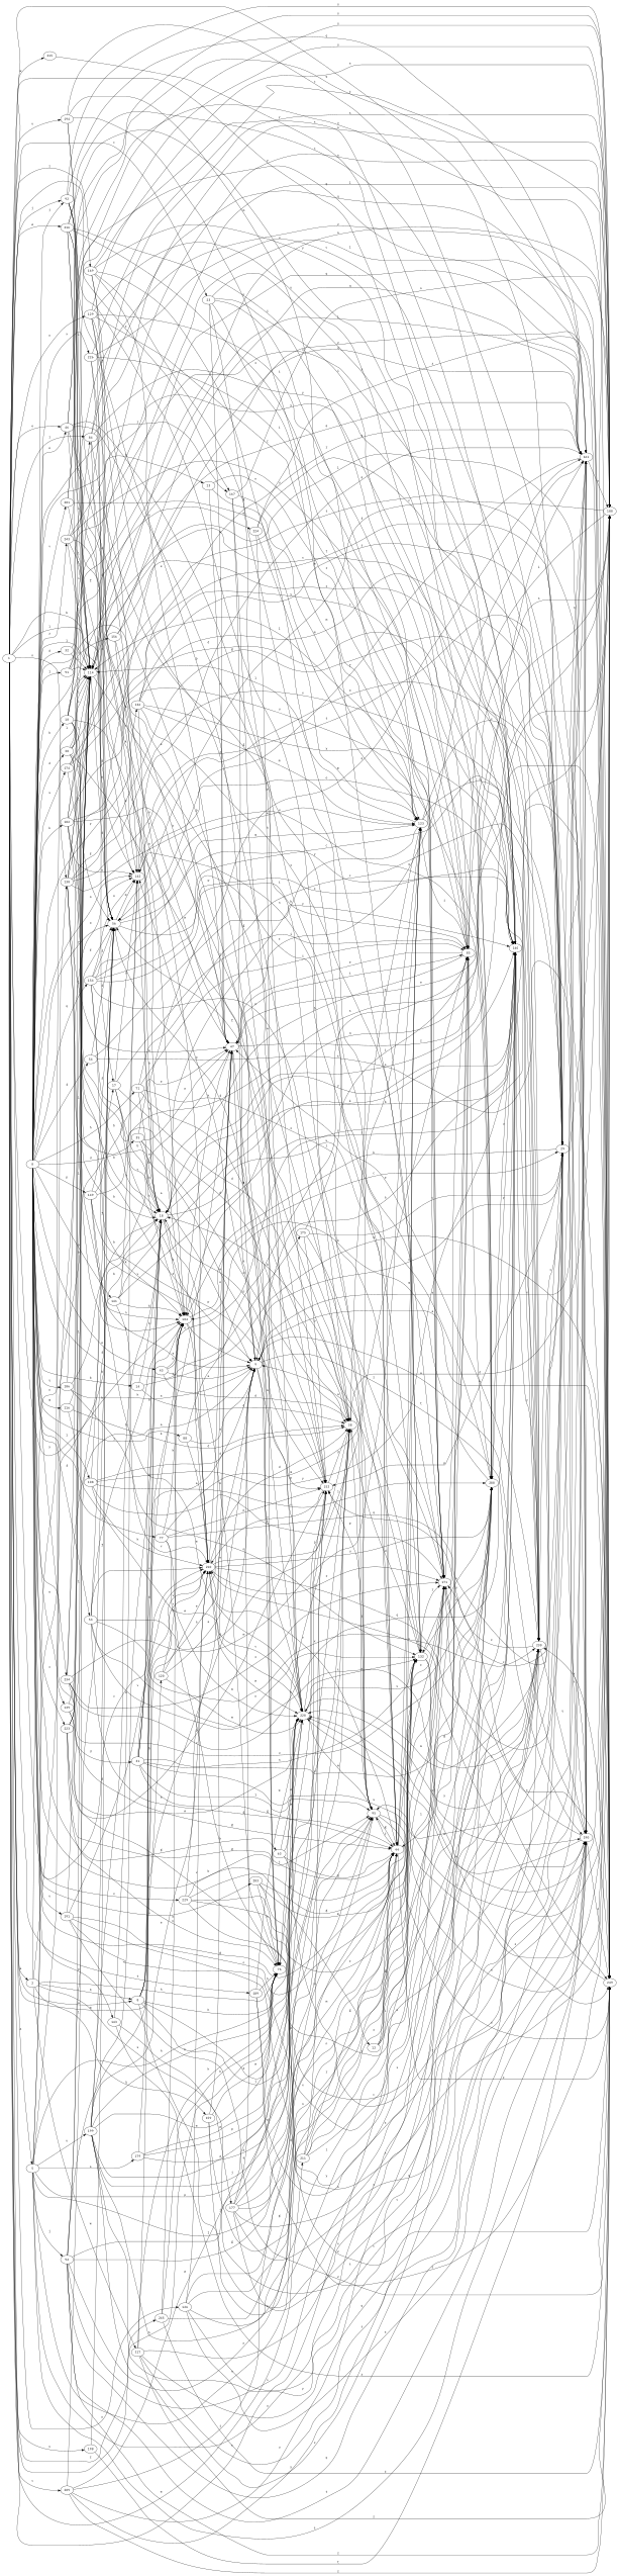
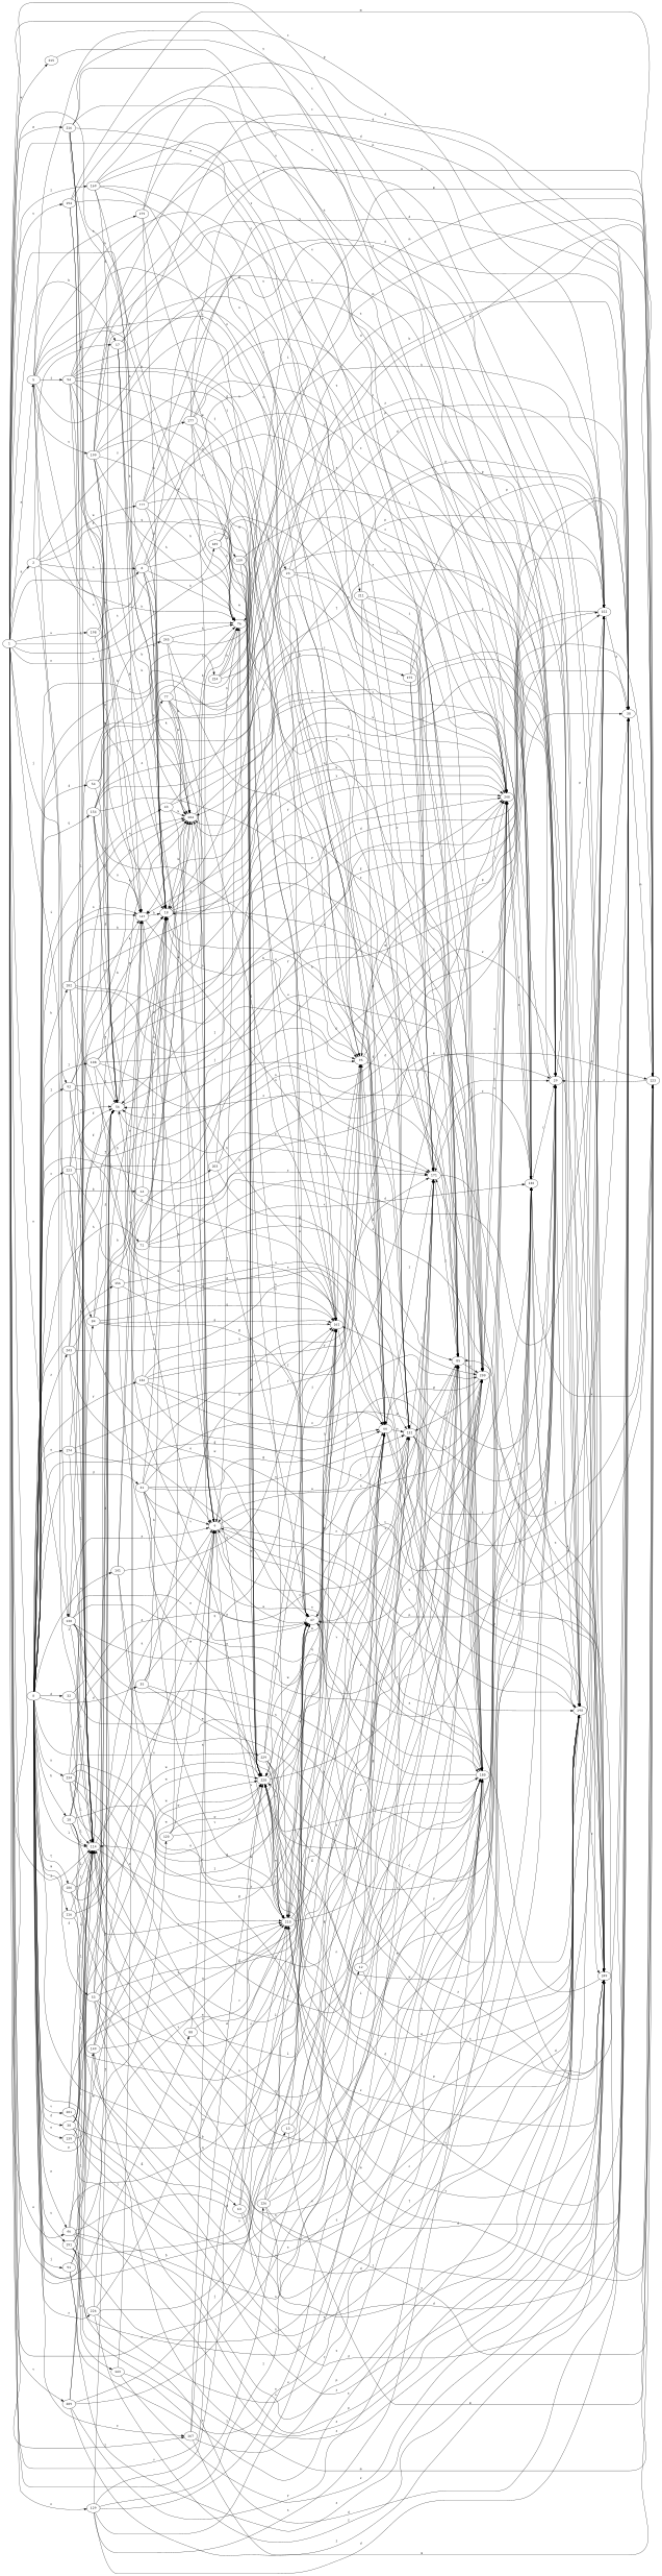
  strict digraph {
    fontname="IBM Plex Mono"
    rankdir=LR
    node [fontname="IBM Plex Mono"]
    edge [fontname="IBM Plex Mono"]
    0
    10
    12
    13
    14
    30
    31
    32
    35
    n10 [label=43]
    46
    53
    54
    56
    63
    66
    71
    77
    88
    91
    92
    102
    108
    114
    116
    139
    141
    142
    143
    149
    154
    156
    167
    174
    175
    186
    191
    201
    203
    223
    224
    226
    229
    234
    236
    243
    84
    104
    210
    18
    180
    47
    230
    240
    190
    85
    171
    123
    38
    249
    161
    220
    95
    132
    200
    9
    152
    29
    76
    1
    2
    5
    8
    17
    23
    120
    126
    129
    130
    169
    189
    194
    198
    209
    211
    215
    216
    245
    159
    177
    217
    94
    179
    199
    0 -> 10 [label=b]
    0 -> 12 [label=b]
    0 -> 13 [label=b]
    0 -> 14 [label=b]
    0 -> 30 [label=d]
    0 -> 31 [label=d]
    0 -> 32 [label=d]
    0 -> 35 [label=d]
    0 -> n10 [label=e]
    0 -> 46 [label=e]
    0 -> 53 [label=f]
    0 -> 54 [label=f]
    0 -> 56 [label=f]
    0 -> 63 [label=g]
    0 -> 66 [label=g]
    0 -> 71 [label=h]
    0 -> 77 [label=i]
    0 -> 88 [label=j]
    0 -> 91 [label=j]
    0 -> 92 [label=j]
    0 -> 102 [label=k]
    0 -> 108 [label=l]
    0 -> 114 [label=l]
    0 -> 116 [label=m]
    0 -> 139 [label=o]
    0 -> 141 [label=o]
    0 -> 142 [label=o]
    0 -> 143 [label=p]
    0 -> 149 [label=p]
    0 -> 154 [label=q]
    0 -> 156 [label=q]
    0 -> 167 [label=r]
    0 -> 174 [label=s]
    0 -> 175 [label=s]
    0 -> 186 [label=t]
    0 -> 191 [label=u]
    0 -> 201 [label=v]
    0 -> 203 [label=v]
    0 -> 223 [label=x]
    0 -> 224 [label=x]
    0 -> 226 [label=x]
    0 -> 229 [label=x]
    0 -> 234 [label=y]
    0 -> 236 [label=y]
    0 -> 243 [label=z]
    10 -> 114 [label=l]
    10 -> 84 [label=i]
    10 -> 104 [label=k]
    10 -> 210 [label=v]
    10 -> 18 [label=b]
    10 -> 180 [label=s]
    10 -> 47 [label=e]
    10 -> 230 [label=x]
    12 -> 66 [label=g]
    12 -> 240 [label=y]
    12 -> 190 [label=t]
    12 -> 85 [label=i]
    13 -> 47 [label=e]
    13 -> 171 [label=r]
    13 -> 123 [label=m]
    14 -> 18 [label=b]
    14 -> 38 [label=d]
    14 -> 249 [label=z]
    30 -> 114 [label=l]
    30 -> 210 [label=v]
    30 -> 18 [label=b]
    30 -> 180 [label=s]
    30 -> 190 [label=t]
    30 -> 161 [label=q]
    30 -> 220 [label=w]
    31 -> 66 [label=g]
    31 -> 210 [label=v]
    31 -> 18 [label=b]
    31 -> 180 [label=s]
    31 -> 47 [label=e]
    31 -> 95 [label=j]
    31 -> 132 [label=n]
    31 -> 200 [label=u]
    31 -> 9 [label=a]
    32 -> 114 [label=l]
    32 -> 230 [label=x]
    35 -> 18 [label=b]
    35 -> 47 [label=e]
    35 -> 38 [label=d]
    35 -> 161 [label=q]
    35 -> 220 [label=w]
    n10 -> 104 [label=k]
    n10 -> 240 [label=y]
    n10 -> 38 [label=d]
    n10 -> 9 [label=a]
    46 -> 66 [label=g]
    46 -> 114 [label=l]
    46 -> 180 [label=s]
    46 -> 38 [label=d]
    46 -> 161 [label=q]
    46 -> 152 [label=p]
    53 -> 56 [label=f]
    53 -> 66 [label=g]
    53 -> 104 [label=k]
    53 -> 210 [label=v]
    53 -> 230 [label=x]
    53 -> 190 [label=t]
    53 -> 38 [label=d]
    53 -> 132 [label=n]
    54 -> 56 [label=f]
    54 -> 240 [label=y]
    54 -> 190 [label=t]
    56 -> 142 [label=m]
    56 -> 240 [label=y]
    56 -> 171 [label=r]
    56 -> 123 [label=m]
    63 -> 66 [label=g]
    63 -> 190 [label=t]
    63 -> 38 [label=d]
    63 -> 220 [label=w]
    66 -> 210 [label=v]
    66 -> 171 [label=r]
    66 -> 123 [label=m]
    66 -> 249 [label=z]
    66 -> 95 [label=j]
    66 -> 132 [label=n]
    71 -> 18 [label=b]
    71 -> 85 [label=i]
    71 -> 171 [label=r]
    71 -> 38 [label=d]
    71 -> 29 [label=c]
    77 -> 104 [label=k]
    77 -> 123 [label=m]
    77 -> 161 [label=q]
    77 -> 220 [label=w]
    77 -> 152 [label=p]
    77 -> 76 [label=h]
    88 -> 210 [label=v]
    88 -> 85 [label=i]
    88 -> 9 [label=a]
    91 -> 114 [label=l]
    91 -> 180 [label=s]
    91 -> 249 [label=z]
    91 -> 76 [label=h]
    92 -> 114 [label=l]
    92 -> 104 [label=k]
    92 -> 180 [label=s]
    92 -> 161 [label=q]
    92 -> 95 [label=j]
    92 -> 152 [label=p]
    102 -> 114 [label=l]
    102 -> 142 [label=o]
    102 -> 104 [label=n]
    102 -> 18 [label=b]
    102 -> 240 [label=y]
    102 -> 161 [label=q]
    102 -> 95 [label=j]
    102 -> 200 [label=u]
    108 -> 56 [label=f]
    108 -> 210 [label=v]
    108 -> 240 [label=y]
    108 -> 171 [label=r]
    108 -> 38 [label=d]
    108 -> 200 [label=u]
    114 -> 56 [label=f]
    114 -> 66 [label=g]
    114 -> 161 [label=q]
    116 -> 114 [label=l]
    116 -> 38 [label=d]
    116 -> 220 [label=w]
    139 -> 114 [label=l]
    139 -> 249 [label=z]
    139 -> 220 [label=w]
    141 -> 142 [label=o]
    141 -> 104 [label=k]
    141 -> 210 [label=v]
    141 -> 249 [label=z]
    141 -> 161 [label=q]
    142 -> 18 [label=b]
    142 -> 161 [label=q]
    142 -> 132 [label=n]
    143 -> 142 [label=o]
    143 -> 190 [label=t]
    143 -> 249 [label=z]
    149 -> 56 [label=f]
    149 -> 180 [label=s]
    149 -> 47 [label=e]
    149 -> 220 [label=w]
    149 -> 9 [label=a]
    149 -> 152 [label=p]
    154 -> 56 [label=f]
    154 -> 142 [label=o]
    154 -> 230 [label=x]
    154 -> 85 [label=i]
    154 -> 123 [label=m]
    154 -> 38 [label=d]
    154 -> 132 [label=n]
    154 -> 9 [label=a]
    154 -> 29 [label=c]
    156 -> 142 [label=o]
    156 -> 230 [label=x]
    156 -> 161 [label=q]
    156 -> 220 [label=w]
    167 -> 180 [label=s]
    167 -> 123 [label=m]
    167 -> 220 [label=w]
    167 -> 9 [label=a]
    174 -> 56 [label=f]
    174 -> 114 [label=l]
    174 -> 240 [label=y]
    174 -> 190 [label=t]
    175 -> 85 [label=i]
    175 -> 171 [label=r]
    175 -> 152 [label=p]
    175 -> 29 [label=c]
    186 -> 114 [label=l]
    186 -> 18 [label=b]
    186 -> 132 [label=n]
    186 -> 9 [label=a]
    191 -> 114 [label=l]
    191 -> 210 [label=v]
    191 -> 180 [label=s]
    191 -> 230 [label=x]
    191 -> 249 [label=z]
    191 -> 132 [label=n]
    201 -> 114 [label=l]
    201 -> 123 [label=m]
    201 -> 249 [label=z]
    201 -> 161 [label=q]
    203 -> 66 [label=g]
    203 -> 171 [label=r]
    203 -> 123 [label=m]
    203 -> 76 [label=h]
    223 -> 56 [label=f]
    223 -> 66 [label=g]
    223 -> 114 [label=l]
    223 -> 47 [label=e]
    223 -> 152 [label=p]
    223 -> 76 [label=h]
    224 -> 123 [label=m]
    224 -> 249 [label=z]
    224 -> 29 [label=c]
    224 -> 76 [label=h]
    226 -> 56 [label=f]
    226 -> 210 [label=v]
    226 -> 85 [label=i]
    226 -> 249 [label=z]
    226 -> 29 [label=c]
    229 -> 66 [label=g]
    229 -> 210 [label=v]
    229 -> 230 [label=x]
    229 -> 190 [label=t]
    229 -> 95 [label=j]
    229 -> 29 [label=c]
    234 -> 66 [label=g]
    234 -> 114 [label=l]
    234 -> 240 [label=y]
    234 -> 171 [label=r]
    234 -> 123 [label=m]
    234 -> 200 [label=u]
    234 -> 9 [label=a]
    236 -> 18 [label=b]
    236 -> 240 [label=y]
    236 -> 190 [label=t]
    236 -> 171 [label=r]
    236 -> 123 [label=m]
    236 -> 161 [label=q]
    236 -> 29 [label=c]
    243 -> 114 [label=l]
    243 -> 142 [label=o]
    243 -> 180 [label=s]
    243 -> 47 [label=e]
    243 -> 240 [label=y]
    243 -> 200 [label=u]
    84 -> 56 [label=f]
    84 -> 66 [label=g]
    84 -> 180 [label=s]
    84 -> 240 [label=y]
    84 -> 161 [label=q]
    104 -> 9 [label=a]
    104 -> 29 [label=c]
    210 -> 47 [label=e]
    210 -> 85 [label=i]
    210 -> 171 [label=r]
    210 -> 38 [label=d]
    210 -> 161 [label=q]
    210 -> 220 [label=w]
    210 -> 200 [label=u]
    18 -> 104 [label=k]
    18 -> 180 [label=s]
    18 -> 240 [label=y]
    18 -> 200 [label=u]
    18 -> 152 [label=p]
    180 -> 56 [label=f]
    180 -> 114 [label=l]
    180 -> 18 [label=b]
    180 -> 47 [label=e]
    180 -> 85 [label=i]
    180 -> 38 [label=d]
    180 -> 220 [label=w]
    47 -> 104 [label=k]
    47 -> 85 [label=i]
    47 -> 249 [label=z]
    47 -> 161 [label=q]
    47 -> 220 [label=w]
    47 -> 9 [label=a]
    230 -> 47 [label=e]
    230 -> 240 [label=y]
    230 -> 190 [label=t]
    230 -> 171 [label=r]
    230 -> 220 [label=w]
    230 -> 29 [label=c]
    240 -> 142 [label=o]
    240 -> 104 [label=k]
    240 -> 230 [label=x]
    240 -> 200 [label=u]
    240 -> 9 [label=a]
    190 -> 114 [label=l]
    190 -> 249 [label=z]
    190 -> 220 [label=w]
    190 -> 9 [label=a]
    190 -> 152 [label=p]
    85 -> 114 [label=l]
    85 -> 18 [label=b]
    85 -> 180 [label=s]
    85 -> 47 [label=e]
    85 -> 200 [label=u]
    171 -> 85 [label=i]
    171 -> 249 [label=z]
    171 -> 29 [label=c]
    123 -> 114 [label=l]
    123 -> 18 [label=b]
    123 -> 230 [label=x]
    123 -> 85 [label=i]
    123 -> 29 [label=c]
    38 -> 56 [label=f]
    38 -> 123 [label=m]
    38 -> 95 [label=j]
-   249 -> 114 [label=l]
    249 -> 210 [label=v]
    249 -> 230 [label=x]
    249 -> 171 [label=r]
    249 -> 9 [label=a]
    161 -> 56 [label=f]
    161 -> 114 [label=l]
    161 -> 180 [label=s]
    161 -> 95 [label=j]
    220 -> 210 [label=v]
    220 -> 180 [label=s]
    220 -> 132 [label=n]
    220 -> 200 [label=u]
    220 -> 152 [label=p]
    95 -> 66 [label=g]
    95 -> 18 [label=b]
    95 -> 180 [label=s]
    95 -> 249 [label=z]
    95 -> 220 [label=w]
    95 -> 152 [label=p]
    132 -> 171 [label=r]
    132 -> 38 [label=d]
    132 -> 249 [label=z]
    132 -> 200 [label=u]
    132 -> 9 [label=a]
    132 -> 29 [label=c]
    200 -> 66 [label=g]
    200 -> 104 [label=k]
    200 -> 240 [label=y]
    200 -> 132 [label=n]
    9 -> 142 [label=o]
-   104 -> 210 [label=v]
+   9 -> 210 [label=v]
    9 -> 180 [label=s]
    9 -> 190 [label=t]
    9 -> 152 [label=p]
    9 -> 29 [label=c]
    9 -> 76 [label=h]
    152 -> 56 [label=f]
    152 -> 210 [label=v]
    152 -> 38 [label=d]
    152 -> 76 [label=h]
    29 -> 142 [label=o]
    29 -> 104 [label=k]
    29 -> 190 [label=t]
    29 -> 161 [label=q]
    29 -> 220 [label=w]
    29 -> 152 [label=p]
    76 -> 18 [label=b]
    76 -> 220 [label=w]
    1 -> 46 [label=e]
    1 -> 92 [label=j]
    1 -> 114 [label=l]
    1 -> 167 [label=r]
    1 -> 84 [label=i]
    1 -> 104 [label=k]
    1 -> 210 [label=v]
    1 -> 240 [label=y]
    1 -> 171 [label=r]
    1 -> 29 [label=c]
    1 -> 76 [label=h]
    1 -> 2 [label=a]
    1 -> 5 [label=a]
    1 -> 8 [label=a]
    1 -> 17 [label=b]
    1 -> 23 [label=c]
    1 -> 120 [label=m]
    1 -> 126 [label=n]
    1 -> 129 [label=n]
    1 -> 130 [label=n]
    1 -> 169 [label=r]
    1 -> 189 [label=t]
    1 -> 194 [label=u]
    1 -> 198 [label=u]
    1 -> 209 [label=v]
    1 -> 211 [label=w]
    1 -> 215 [label=w]
    1 -> 216 [label=w]
    1 -> 245 [label=z]
    2 -> 76 [label=h]
    2 -> 8 [label=a]
    2 -> 17 [label=b]
    2 -> 130 [label=n]
    2 -> 159 [label=q]
    2 -> 177 [label=s]
    2 -> 217 [label=w]
    5 -> 114 [label=l]
    5 -> 142 [label=o]
    5 -> 18 [label=b]
    5 -> 190 [label=t]
    5 -> 95 [label=j]
    5 -> 132 [label=n]
    5 -> 200 [label=u]
    5 -> 152 [label=p]
    5 -> 76 [label=h]
    5 -> 94 [label=j]
    5 -> 179 [label=s]
    5 -> 199 [label=u]
    8 -> 104 [label=k]
    8 -> 210 [label=v]
    8 -> 18 [label=b]
    8 -> 240 [label=y]
    8 -> 38 [label=d]
    8 -> 95 [label=j]
    8 -> 9 [label=a]
    8 -> 76 [label=h]
    17 -> 142 [label=o]
    17 -> 104 [label=k]
    17 -> 18 [label=b]
    17 -> 85 [label=i]
    17 -> 38 [label=d]
    23 -> 47 [label=e]
    23 -> 240 [label=y]
    23 -> 85 [label=i]
    23 -> 171 [label=r]
    23 -> 123 [label=m]
    23 -> 152 [label=p]
    120 -> 104 [label=k]
    120 -> 47 [label=e]
    120 -> 220 [label=w]
    120 -> 9 [label=a]
    126 -> 66 [label=g]
    126 -> 210 [label=v]
    126 -> 190 [label=t]
    126 -> 85 [label=i]
    126 -> 132 [label=n]
    126 -> 29 [label=c]
    129 -> 56 [label=f]
    129 -> 180 [label=s]
    129 -> 47 [label=e]
    129 -> 85 [label=i]
    129 -> 171 [label=r]
    129 -> 38 [label=d]
    129 -> 200 [label=u]
    130 -> 114 [label=l]
    130 -> 104 [label=k]
    130 -> 180 [label=s]
    130 -> 47 [label=e]
    130 -> 230 [label=x]
    130 -> 190 [label=t]
    130 -> 249 [label=z]
    130 -> 200 [label=u]
    130 -> 9 [label=a]
    130 -> 29 [label=c]
    169 -> 56 [label=f]
    169 -> 66 [label=g]
    169 -> 18 [label=b]
    169 -> 47 [label=e]
    169 -> 230 [label=x]
    169 -> 240 [label=y]
    169 -> 132 [label=n]
    189 -> 180 [label=s]
    189 -> 230 [label=x]
    189 -> 220 [label=w]
    189 -> 76 [label=h]
    194 -> 114 [label=l]
    194 -> 142 [label=o]
    194 -> 123 [label=m]
    194 -> 132 [label=n]
    194 -> 29 [label=c]
    198 -> 56 [label=f]
    198 -> 190 [label=t]
    209 -> 114 [label=l]
    209 -> 240 [label=y]
    209 -> 249 [label=z]
    209 -> 220 [label=w]
    209 -> 95 [label=j]
    209 -> 200 [label=u]
    211 -> 66 [label=g]
    211 -> 85 [label=i]
    211 -> 171 [label=r]
    211 -> 200 [label=u]
    211 -> 152 [label=p]
    215 -> 240 [label=y]
    216 -> 56 [label=f]
    216 -> 114 [label=l]
    216 -> 142 [label=o]
    216 -> 104 [label=k]
    216 -> 85 [label=i]
    216 -> 171 [label=r]
    216 -> 200 [label=u]
    216 -> 29 [label=c]
    245 -> 66 [label=g]
    245 -> 104 [label=k]
    245 -> 249 [label=z]
    245 -> 76 [label=h]
    159 -> 47 [label=e]
    159 -> 230 [label=x]
    159 -> 171 [label=r]
    159 -> 220 [label=w]
    177 -> 230 [label=x]
    177 -> 123 [label=m]
    177 -> 38 [label=d]
    177 -> 161 [label=q]
    177 -> 220 [label=w]
    177 -> 132 [label=n]
    177 -> 9 [label=a]
    177 -> 29 [label=c]
    217 -> 18 [label=b]
    217 -> 230 [label=x]
    217 -> 190 [label=t]
    217 -> 249 [label=z]
    217 -> 161 [label=q]
    217 -> 76 [label=h]
    94 -> 66 [label=g]
    94 -> 114 [label=l]
    94 -> 18 [label=b]
    94 -> 190 [label=t]
    94 -> 85 [label=i]
    94 -> 249 [label=z]
    94 -> 161 [label=q]
    94 -> 95 [label=j]
    94 -> 132 [label=n]
    94 -> 9 [label=a]
    179 -> 18 [label=b]
    179 -> 38 [label=d]
    179 -> 220 [label=w]
    179 -> 152 [label=p]
    199 -> 56 [label=f]
    199 -> 104 [label=k]
    199 -> 18 [label=b]
    199 -> 47 [label=e]
    199 -> 230 [label=x]
    199 -> 240 [label=y]
    199 -> 171 [label=r]
    199 -> 38 [label=d]
    199 -> 220 [label=w]
    199 -> 95 [label=j]
    199 -> 76 [label=h]
  }
